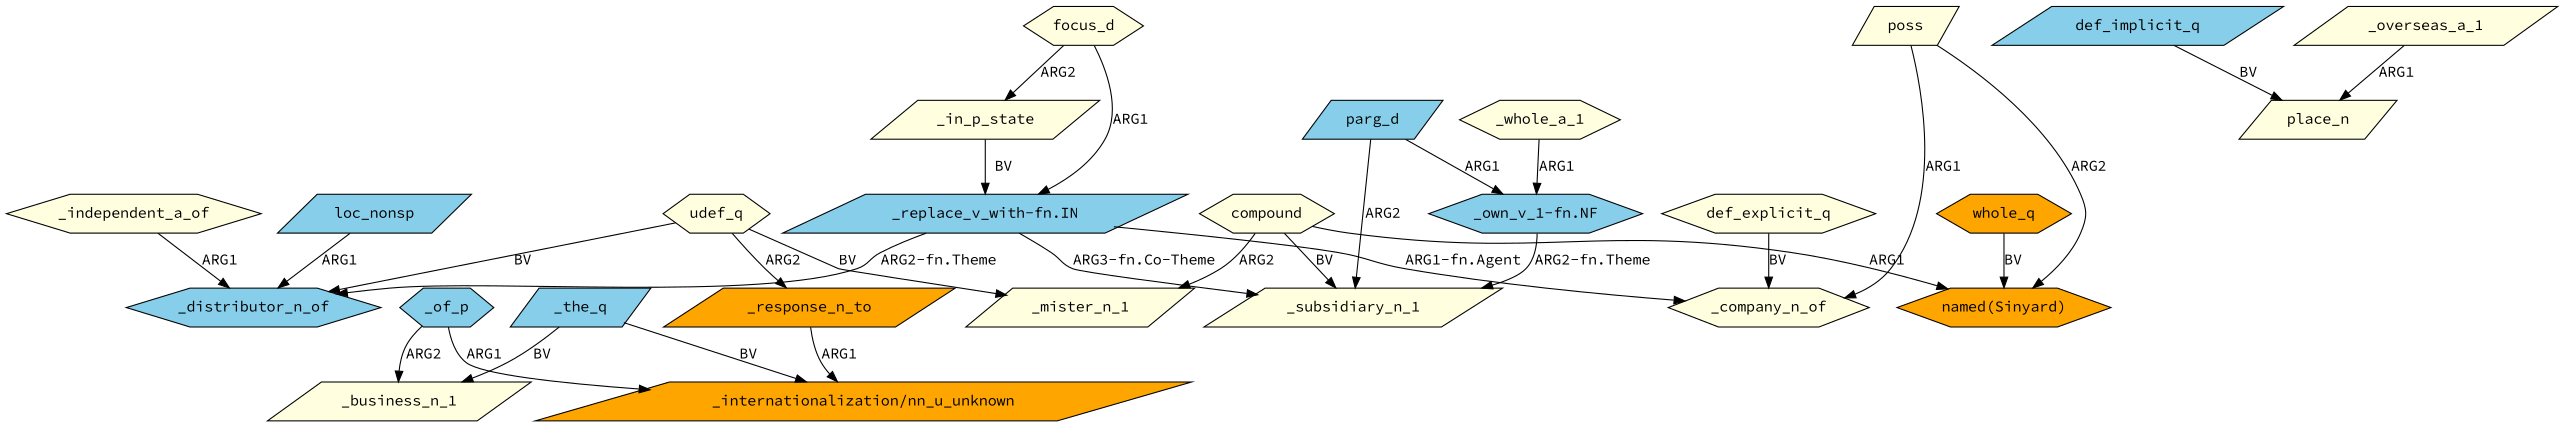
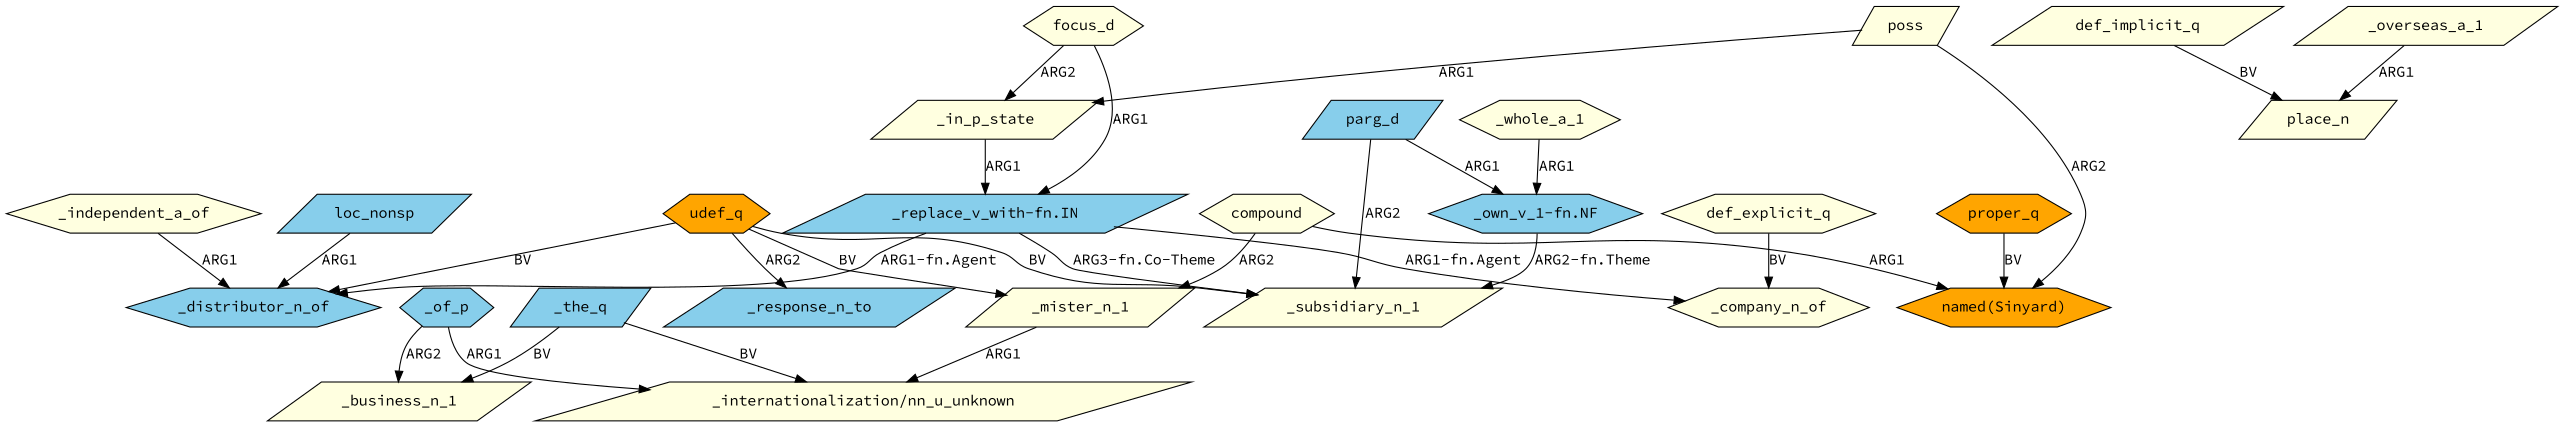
  digraph {
    fontname="Source Code Pro"
    node [fillcolor=lightyellow fontname="Source Code Pro" shape=parallelogram style=filled]
    edge [fontname="Source Code Pro"]
    _the_q [fillcolor=skyblue]
    _business_n_1
-   "_internationalization/nn_u_unknown" [fillcolor=orange]
+   "_internationalization/nn_u_unknown"
    "_replace_v_with-fn.IN" [fillcolor=skyblue]
    _company_n_of [shape=hexagon]
    _distributor_n_of [fillcolor=skyblue shape=hexagon]
    _subsidiary_n_1
    _in_p_state
-   _response_n_to [fillcolor=orange]
+   _response_n_to [fillcolor=skyblue]
    compound [shape=hexagon]
    _mister_n_1
    "named(Sinyard)" [fillcolor=orange shape=hexagon]
    focus_d [shape=hexagon]
-   udef_q [shape=hexagon]
-   def_implicit_q [fillcolor=skyblue]
+   udef_q [fillcolor=orange shape=hexagon]
+   def_implicit_q
    place_n
-   proper_q [fillcolor=orange shape=hexagon label=whole_q]
+   proper_q [fillcolor=orange shape=hexagon]
    parg_d [fillcolor=skyblue]
    "_own_v_1-fn.NF" [fillcolor=skyblue shape=hexagon]
    _of_p [fillcolor=skyblue shape=hexagon]
    _whole_a_1 [shape=hexagon]
    loc_nonsp [fillcolor=skyblue]
    def_explicit_q [shape=hexagon]
    poss
    _independent_a_of [shape=hexagon]
    _overseas_a_1
    _the_q -> _business_n_1 [label=BV]
    _the_q -> "_internationalization/nn_u_unknown" [label=BV]
    "_replace_v_with-fn.IN" -> _company_n_of [label="ARG1-fn.Agent"]
-   "_replace_v_with-fn.IN" -> _distributor_n_of [label="ARG2-fn.Theme"]
+   "_replace_v_with-fn.IN" -> _distributor_n_of [label="ARG1-fn.Agent"]
    "_replace_v_with-fn.IN" -> _subsidiary_n_1 [label="ARG3-fn.Co-Theme"]
-   _in_p_state -> "_replace_v_with-fn.IN" [label=BV]
-   _response_n_to -> "_internationalization/nn_u_unknown" [label=ARG1]
+   _in_p_state -> "_replace_v_with-fn.IN" [label=ARG1]
+   _mister_n_1 -> "_internationalization/nn_u_unknown" [label=ARG1]
    compound -> _mister_n_1 [label=ARG2]
    compound -> "named(Sinyard)" [label=ARG1]
    focus_d -> "_replace_v_with-fn.IN" [label=ARG1]
    focus_d -> _in_p_state [label=ARG2]
    udef_q -> _distributor_n_of [label=BV]
-   compound -> _subsidiary_n_1 [label=BV]
+   udef_q -> _subsidiary_n_1 [label=BV]
    udef_q -> _response_n_to [label=ARG2]
    udef_q -> _mister_n_1 [label=BV]
    def_implicit_q -> place_n [label=BV]
    proper_q -> "named(Sinyard)" [label=BV]
    parg_d -> _subsidiary_n_1 [label=ARG2]
    parg_d -> "_own_v_1-fn.NF" [label=ARG1]
    "_own_v_1-fn.NF" -> _subsidiary_n_1 [label="ARG2-fn.Theme"]
    _of_p -> _business_n_1 [label=ARG2]
    _of_p -> "_internationalization/nn_u_unknown" [label=ARG1]
    _whole_a_1 -> "_own_v_1-fn.NF" [label=ARG1]
    loc_nonsp -> _distributor_n_of [label=ARG1]
    def_explicit_q -> _company_n_of [label=BV]
-   poss -> _company_n_of [label=ARG1]
+   poss -> _in_p_state [label=ARG1]
    poss -> "named(Sinyard)" [label=ARG2]
    _independent_a_of -> _distributor_n_of [label=ARG1]
    _overseas_a_1 -> place_n [label=ARG1]
  }
